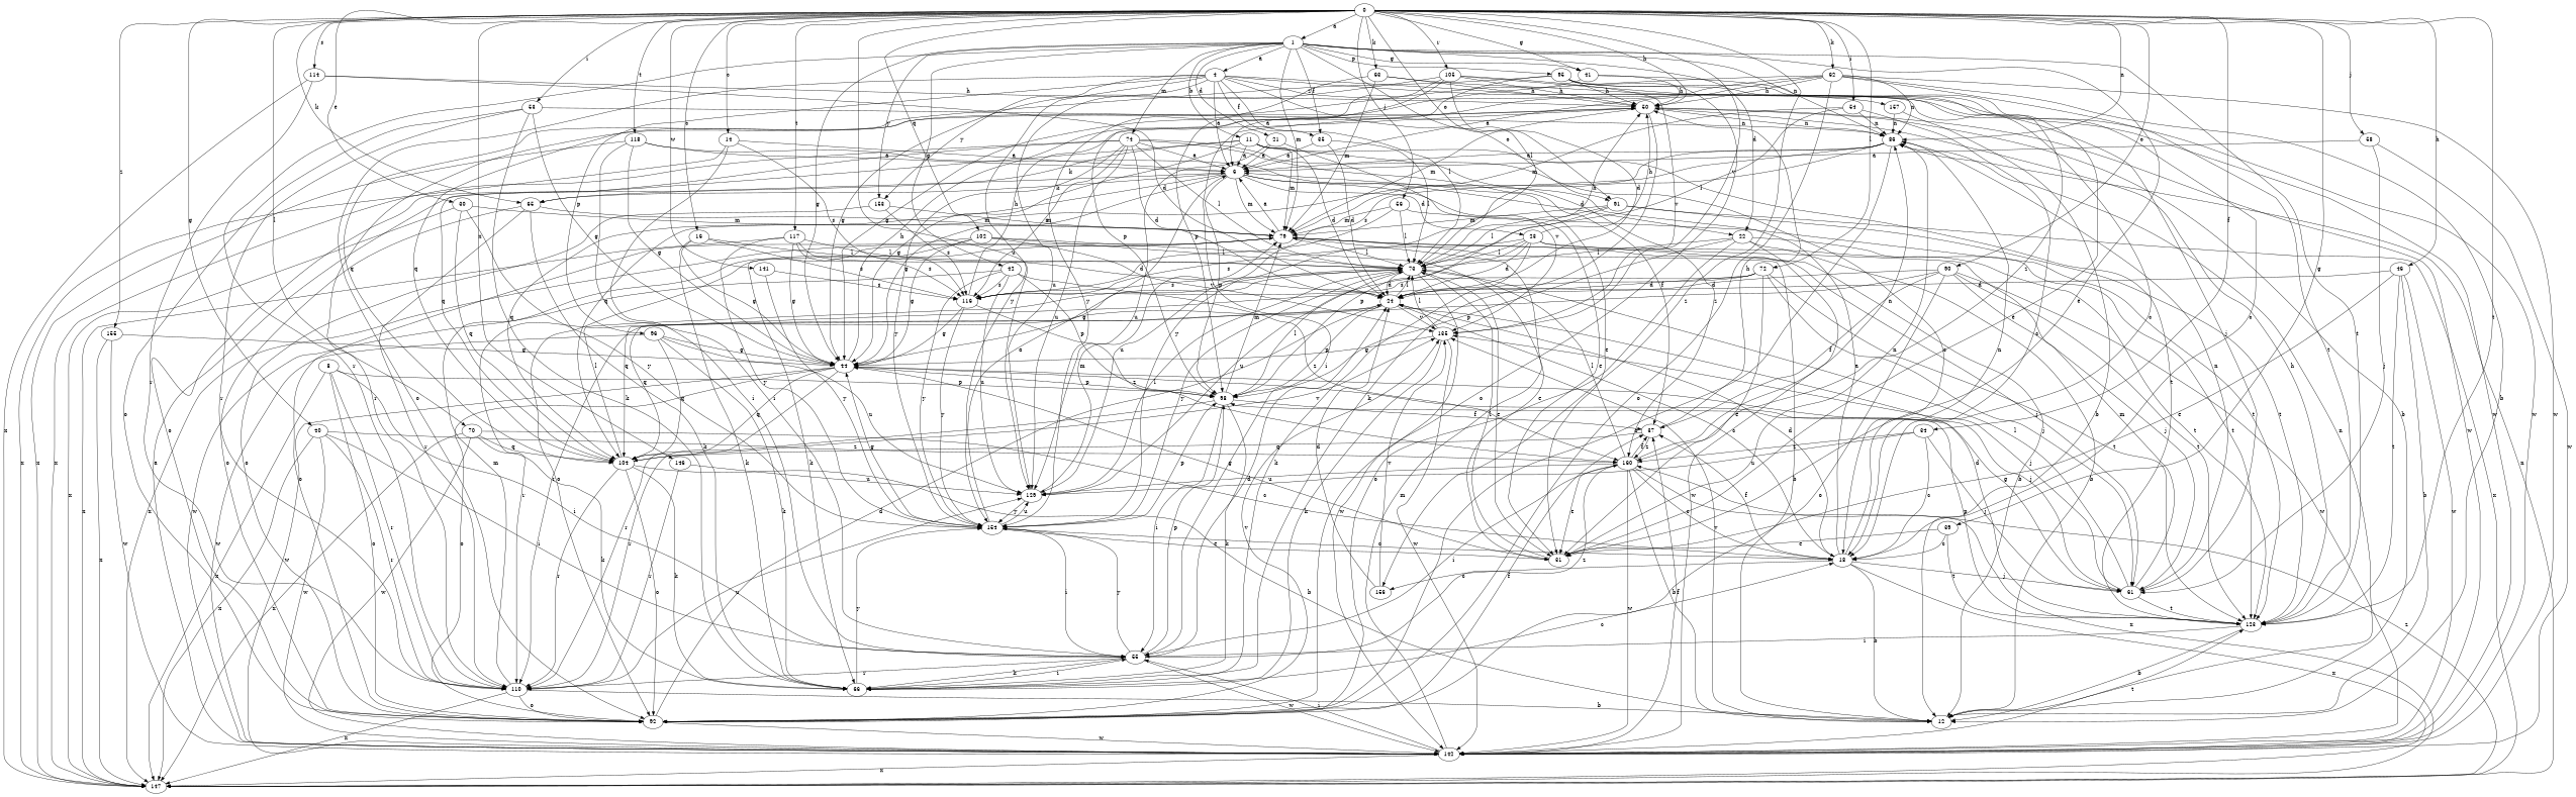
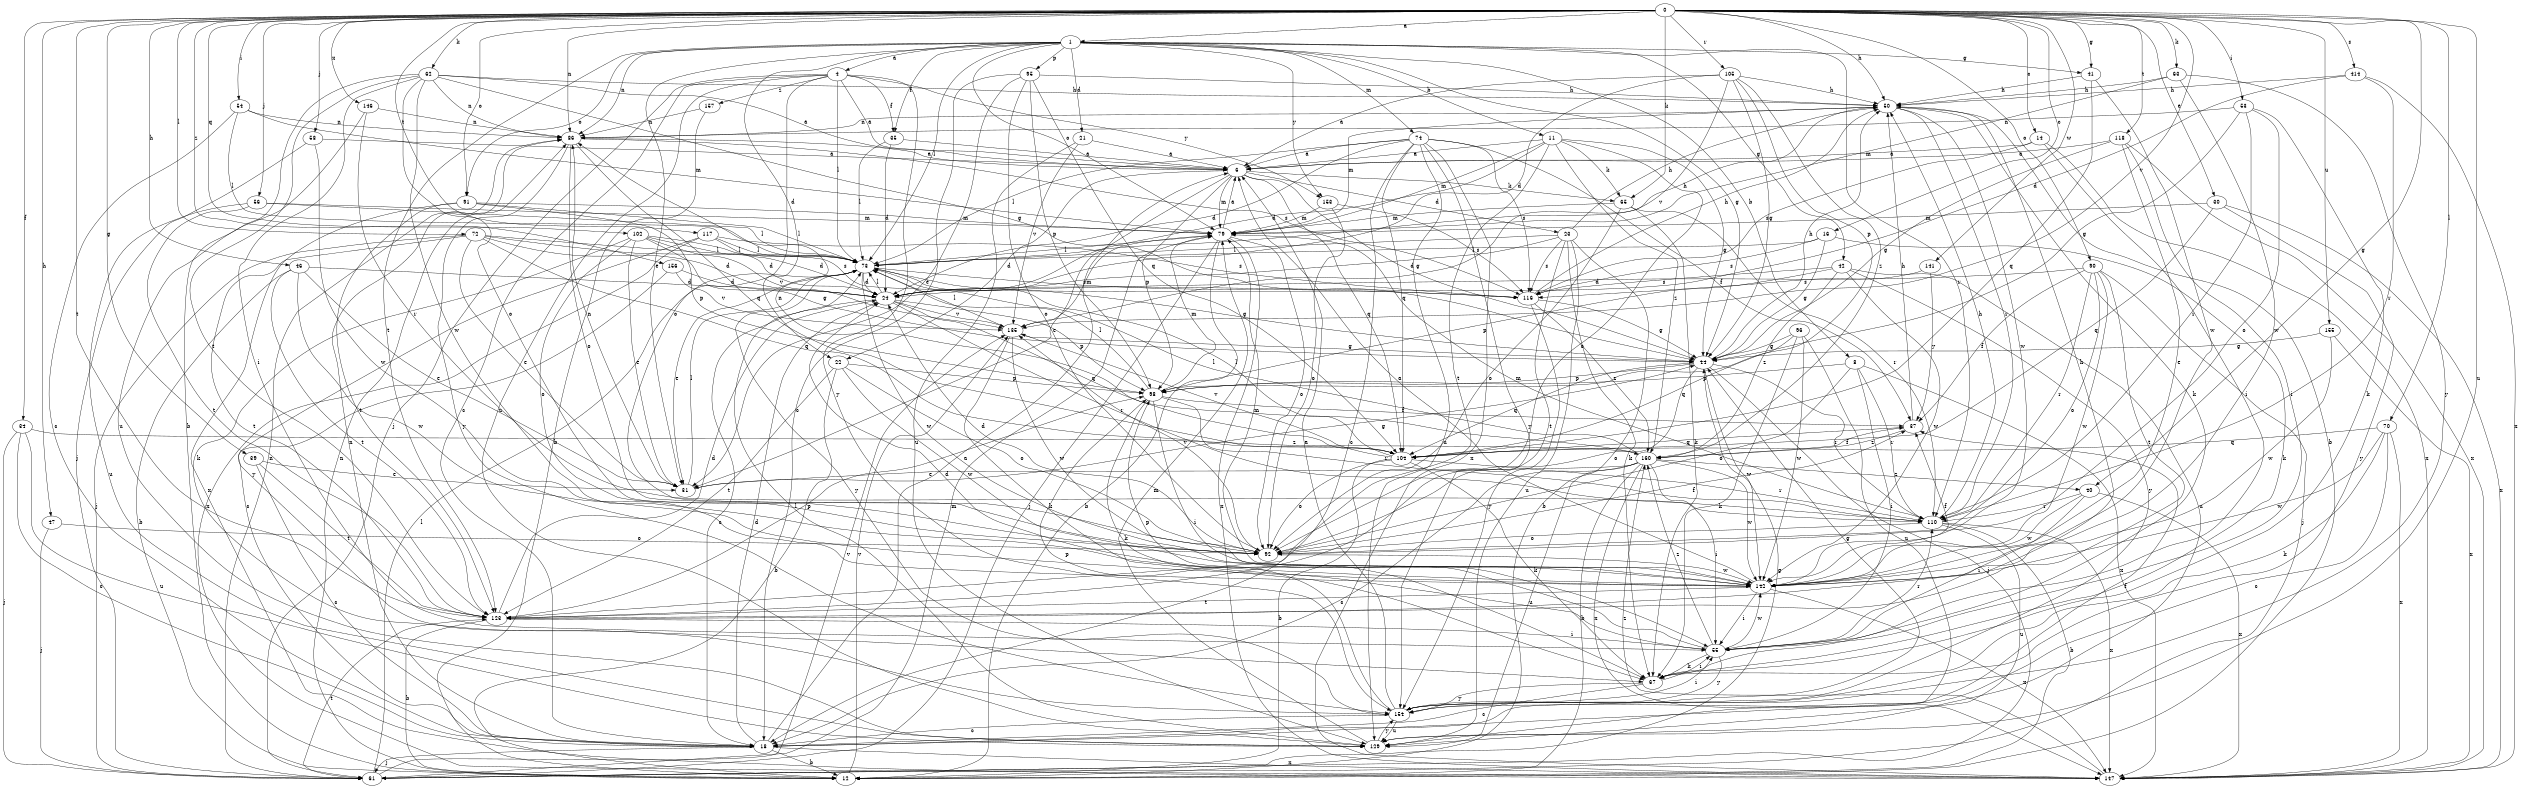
  strict digraph {
    0
    1
    14
    16
    30
    34
    39
    40
    41
    46
+   47
    50
    53
    54
    56
    58
    62
    63
    65
    70
    72
    86
    90
    91
    102
    105
-   114
+   114 [label=414]
    117
    118
    123
    129
    135
    141
    146
    155
    156
    4
    8
    11
    21
    22
    31
    35
    42
    44
    73
    74
    79
    95
    110
    153
    6
    55
    147
    116
-   67 [label=66]
+   67
    154
    104
    18
    61
    160
    142
    24
    12
    92
    37
    98
    96
    157
    23
    0 -> 1 [label=a]
    0 -> 14 [label=c]
    0 -> 16 [label=c]
    0 -> 30 [label=e]
    0 -> 34 [label=f]
    0 -> 39 [label=g]
    0 -> 40 [label=g]
    0 -> 41 [label=g]
    0 -> 46 [label=h]
+   0 -> 47 [label=h]
    0 -> 50 [label=h]
    0 -> 53 [label=i]
    0 -> 54 [label=i]
    0 -> 56 [label=j]
    0 -> 58 [label=j]
    0 -> 62 [label=k]
    0 -> 63 [label=k]
    0 -> 65 [label=k]
    0 -> 70 [label=l]
    0 -> 72 [label=l]
    0 -> 86 [label=n]
    0 -> 90 [label=o]
    0 -> 91 [label=o]
    0 -> 102 [label=q]
    0 -> 105 [label=r]
    0 -> 114 [label=s]
    0 -> 117 [label=t]
    0 -> 118 [label=t]
    0 -> 123 [label=t]
    0 -> 129 [label=u]
    0 -> 135 [label=v]
    0 -> 141 [label=w]
    0 -> 146 [label=x]
-   0 -> 155 [label=z]
+   0 -> 155 [label=u]
    0 -> 156 [label=z]
    1 -> 41 [label=g]
    1 -> 86 [label=n]
-   4 -> 91 [label=o]
+   1 -> 91 [label=o]
    1 -> 123 [label=t]
    1 -> 4 [label=a]
+   1 -> 8 [label=b]
    1 -> 11 [label=b]
    1 -> 21 [label=d]
    1 -> 22 [label=d]
    1 -> 31 [label=e]
    1 -> 35 [label=f]
    1 -> 42 [label=g]
    1 -> 44 [label=g]
    1 -> 73 [label=l]
    1 -> 74 [label=m]
-   1 -> 79 [label=m]
+   1 -> 79 [label=o]
    1 -> 95 [label=p]
    1 -> 110 [label=r]
    1 -> 153 [label=y]
    14 -> 6 [label=a]
    14 -> 55 [label=i]
    14 -> 147 [label=x]
    14 -> 116 [label=s]
    16 -> 44 [label=g]
    16 -> 73 [label=l]
    16 -> 116 [label=s]
    16 -> 67 [label=k]
    30 -> 79 [label=m]
    30 -> 147 [label=x]
    30 -> 154 [label=y]
    30 -> 104 [label=q]
    34 -> 129 [label=u]
    34 -> 18 [label=c]
    34 -> 61 [label=j]
    34 -> 160 [label=z]
    39 -> 123 [label=t]
    39 -> 31 [label=e]
    39 -> 18 [label=c]
    40 -> 110 [label=r]
    40 -> 55 [label=i]
    40 -> 147 [label=x]
-   40 -> 160 [label=z]
+   160 -> 40 [label=z]
    40 -> 142 [label=w]
    41 -> 50 [label=h]
    41 -> 104 [label=q]
    41 -> 142 [label=w]
    46 -> 123 [label=t]
    46 -> 31 [label=e]
    46 -> 142 [label=w]
    46 -> 24 [label=d]
    46 -> 12 [label=b]
+   47 -> 61 [label=j]
+   47 -> 92 [label=o]
    50 -> 86 [label=n]
    50 -> 79 [label=m]
    50 -> 110 [label=r]
    50 -> 67 [label=k]
    50 -> 142 [label=w]
    50 -> 12 [label=b]
    53 -> 86 [label=n]
    53 -> 44 [label=g]
    53 -> 110 [label=r]
    53 -> 67 [label=k]
    53 -> 92 [label=o]
    54 -> 86 [label=n]
    54 -> 73 [label=l]
    54 -> 79 [label=m]
    54 -> 18 [label=c]
    56 -> 123 [label=t]
    56 -> 129 [label=u]
    56 -> 73 [label=l]
    56 -> 79 [label=m]
    58 -> 6 [label=a]
    58 -> 61 [label=j]
    58 -> 142 [label=w]
    62 -> 50 [label=h]
    62 -> 86 [label=n]
    62 -> 123 [label=t]
    62 -> 44 [label=g]
    62 -> 6 [label=a]
    62 -> 55 [label=i]
    62 -> 142 [label=w]
    62 -> 12 [label=b]
    62 -> 92 [label=o]
    63 -> 50 [label=h]
    63 -> 79 [label=m]
    63 -> 154 [label=y]
    63 -> 142 [label=w]
    65 -> 79 [label=m]
    65 -> 110 [label=r]
    65 -> 67 [label=k]
    65 -> 92 [label=o]
    70 -> 147 [label=x]
    70 -> 67 [label=k]
    70 -> 104 [label=q]
    70 -> 18 [label=c]
    70 -> 142 [label=w]
    72 -> 123 [label=t]
    72 -> 31 [label=e]
    72 -> 116 [label=s]
    72 -> 104 [label=q]
    72 -> 61 [label=j]
    72 -> 24 [label=d]
    86 -> 6 [label=a]
    86 -> 116 [label=s]
    86 -> 154 [label=y]
    86 -> 104 [label=q]
    86 -> 92 [label=o]
    90 -> 123 [label=t]
    90 -> 110 [label=r]
    90 -> 61 [label=j]
    90 -> 142 [label=w]
    90 -> 24 [label=d]
    90 -> 92 [label=o]
    90 -> 37 [label=f]
    91 -> 123 [label=t]
    91 -> 73 [label=l]
    91 -> 79 [label=m]
    91 -> 147 [label=x]
    91 -> 98 [label=p]
    102 -> 135 [label=v]
    102 -> 31 [label=e]
    102 -> 44 [label=g]
    102 -> 73 [label=l]
    102 -> 67 [label=k]
+   102 -> 24 [label=d]
    102 -> 92 [label=o]
    105 -> 50 [label=h]
    105 -> 135 [label=v]
    105 -> 44 [label=g]
    105 -> 6 [label=a]
    105 -> 160 [label=z]
    105 -> 24 [label=d]
    105 -> 98 [label=p]
    114 -> 50 [label=h]
    114 -> 110 [label=r]
    114 -> 147 [label=x]
    114 -> 24 [label=d]
-   117 -> 44 [label=g]
    117 -> 73 [label=l]
    117 -> 147 [label=x]
    117 -> 116 [label=s]
    117 -> 154 [label=y]
    117 -> 24 [label=d]
-   118 -> 31 [label=e]
+   118 -> 142 [label=e]
    118 -> 44 [label=g]
    118 -> 6 [label=a]
    118 -> 55 [label=i]
    118 -> 147 [label=x]
    123 -> 50 [label=h]
    123 -> 55 [label=i]
    123 -> 24 [label=d]
    123 -> 12 [label=b]
    123 -> 98 [label=p]
    129 -> 73 [label=l]
    129 -> 79 [label=m]
    129 -> 154 [label=y]
    135 -> 44 [label=g]
    135 -> 73 [label=l]
+   135 -> 79 [label=m]
    135 -> 67 [label=k]
    135 -> 142 [label=w]
    141 -> 116 [label=s]
-   141 -> 154 [label=y]
+   141 -> 37 [label=y]
    146 -> 129 [label=u]
    146 -> 110 [label=r]
    155 -> 44 [label=g]
    155 -> 147 [label=x]
    155 -> 142 [label=w]
    156 -> 135 [label=v]
-   18 -> 156 [label=c]
+   156 -> 18 [label=c]
    156 -> 24 [label=d]
    4 -> 129 [label=u]
    4 -> 35 [label=f]
    4 -> 73 [label=l]
    4 -> 153 [label=y]
    4 -> 6 [label=a]
    4 -> 154 [label=y]
    4 -> 18 [label=c]
    4 -> 61 [label=j]
    4 -> 92 [label=o]
-   4 -> 96 [label=p]
    4 -> 157 [label=z]
    8 -> 110 [label=r]
    8 -> 55 [label=i]
    8 -> 147 [label=x]
    8 -> 92 [label=o]
    8 -> 98 [label=p]
    11 -> 65 [label=k]
    11 -> 123 [label=t]
    11 -> 44 [label=g]
    11 -> 79 [label=m]
    11 -> 6 [label=a]
    11 -> 160 [label=z]
    11 -> 24 [label=d]
    11 -> 92 [label=o]
    21 -> 129 [label=u]
    21 -> 135 [label=v]
    21 -> 6 [label=a]
    22 -> 123 [label=t]
-   22 -> 73 [label=l]
+   72 -> 73 [label=l]
    22 -> 142 [label=w]
    22 -> 12 [label=b]
    22 -> 92 [label=o]
    22 -> 98 [label=p]
    31 -> 86 [label=n]
    31 -> 44 [label=g]
    31 -> 73 [label=l]
    35 -> 73 [label=l]
    35 -> 6 [label=a]
    35 -> 24 [label=d]
    42 -> 129 [label=u]
    42 -> 116 [label=s]
    42 -> 154 [label=y]
    42 -> 160 [label=z]
    42 -> 142 [label=w]
    42 -> 98 [label=p]
    44 -> 50 [label=h]
    44 -> 110 [label=r]
    44 -> 104 [label=q]
    44 -> 61 [label=j]
    44 -> 142 [label=w]
    44 -> 92 [label=o]
    44 -> 98 [label=p]
    73 -> 50 [label=h]
    73 -> 31 [label=e]
    73 -> 44 [label=g]
    73 -> 116 [label=s]
    73 -> 154 [label=y]
    73 -> 142 [label=w]
    73 -> 24 [label=d]
    74 -> 129 [label=u]
    74 -> 73 [label=l]
    74 -> 6 [label=a]
    74 -> 147 [label=x]
    74 -> 116 [label=s]
    74 -> 154 [label=y]
    74 -> 104 [label=q]
    74 -> 18 [label=c]
    74 -> 24 [label=d]
    74 -> 37 [label=f]
    79 -> 73 [label=l]
    79 -> 6 [label=a]
    79 -> 147 [label=x]
    79 -> 61 [label=j]
    79 -> 12 [label=b]
    79 -> 92 [label=o]
    95 -> 50 [label=h]
    95 -> 31 [label=e]
    95 -> 104 [label=q]
    95 -> 18 [label=c]
    95 -> 92 [label=o]
    95 -> 98 [label=p]
+   110 -> 50 [label=h]
    110 -> 129 [label=u]
    110 -> 79 [label=m]
    110 -> 147 [label=x]
    110 -> 12 [label=b]
    110 -> 92 [label=o]
    153 -> 79 [label=m]
    153 -> 116 [label=s]
    153 -> 92 [label=o]
    6 -> 65 [label=k]
    6 -> 22 [label=d]
    6 -> 31 [label=e]
    6 -> 44 [label=g]
    6 -> 79 [label=m]
    6 -> 104 [label=q]
    6 -> 98 [label=p]
    6 -> 23 [label=d]
    55 -> 110 [label=r]
    55 -> 67 [label=k]
    55 -> 154 [label=y]
    55 -> 160 [label=z]
    55 -> 142 [label=w]
    55 -> 24 [label=d]
    55 -> 98 [label=p]
-   147 -> 86 [label=n]
+   146 -> 86 [label=n]
    147 -> 160 [label=z]
    116 -> 50 [label=h]
    116 -> 44 [label=g]
    116 -> 154 [label=y]
    116 -> 160 [label=z]
    67 -> 55 [label=i]
    67 -> 154 [label=y]
    67 -> 18 [label=c]
    154 -> 129 [label=u]
-   154 -> 31 [label=e]
    154 -> 44 [label=g]
    154 -> 6 [label=a]
    154 -> 55 [label=i]
    154 -> 18 [label=c]
    154 -> 98 [label=p]
    104 -> 135 [label=v]
    104 -> 73 [label=l]
    104 -> 110 [label=r]
    104 -> 67 [label=k]
    104 -> 12 [label=b]
    104 -> 92 [label=o]
    18 -> 86 [label=n]
    18 -> 6 [label=a]
    18 -> 147 [label=x]
    18 -> 61 [label=j]
    18 -> 24 [label=d]
    18 -> 12 [label=b]
    18 -> 37 [label=f]
    61 -> 86 [label=n]
    61 -> 123 [label=t]
-   61 -> 135 [label=j]
+   61 -> 135 [label=v]
    61 -> 44 [label=g]
    61 -> 73 [label=l]
    61 -> 79 [label=m]
    160 -> 86 [label=n]
    160 -> 129 [label=u]
    160 -> 31 [label=e]
    160 -> 73 [label=l]
    160 -> 55 [label=i]
    160 -> 147 [label=x]
    160 -> 18 [label=c]
    160 -> 142 [label=w]
    160 -> 12 [label=b]
    160 -> 37 [label=f]
    142 -> 123 [label=t]
    142 -> 79 [label=m]
    142 -> 6 [label=a]
    142 -> 55 [label=i]
    142 -> 147 [label=x]
    142 -> 37 [label=f]
    24 -> 135 [label=v]
    24 -> 73 [label=l]
    24 -> 110 [label=r]
    24 -> 104 [label=q]
    24 -> 18 [label=c]
    24 -> 98 [label=p]
    12 -> 86 [label=n]
    12 -> 135 [label=v]
    92 -> 135 [label=v]
    92 -> 142 [label=w]
    92 -> 24 [label=d]
    92 -> 37 [label=f]
    37 -> 50 [label=h]
    37 -> 104 [label=q]
    37 -> 160 [label=z]
    98 -> 73 [label=l]
    98 -> 79 [label=m]
    98 -> 110 [label=r]
    98 -> 55 [label=i]
    98 -> 67 [label=k]
    98 -> 37 [label=f]
    96 -> 129 [label=u]
    96 -> 44 [label=g]
    96 -> 67 [label=k]
    96 -> 104 [label=q]
    96 -> 142 [label=w]
    157 -> 86 [label=n]
    157 -> 12 [label=b]
    23 -> 50 [label=h]
    23 -> 123 [label=t]
    23 -> 129 [label=u]
    23 -> 73 [label=l]
    23 -> 116 [label=s]
    23 -> 67 [label=k]
    23 -> 24 [label=d]
    23 -> 12 [label=b]
  }
